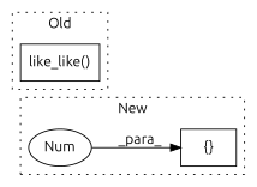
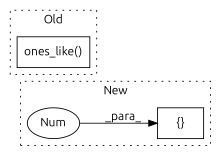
  digraph {
    rankdir=LR
    fontname=Ubuntu
    node [shape=box fontname=Ubuntu]
    n1 [a=59 l="1,0" label="{}" s="1286,1295"]
    n2 [a=76 l=3 label=Num s=1292 shape=ellipse]
-   n3 [a=75 l="16,20" label="like_like()" s="1134,1157"]
+   n3 [a=75 l="16,20" label="ones_like()" s="1134,1157"]
    subgraph cluster_1 {
      label=New
      style=dotted
      n1
      n2
    }
    subgraph cluster_2 {
      label=Old
      style=dotted
      n3
    }
    n2 -> n1 [label=_para_ fontname=Ubuntu]
  }
